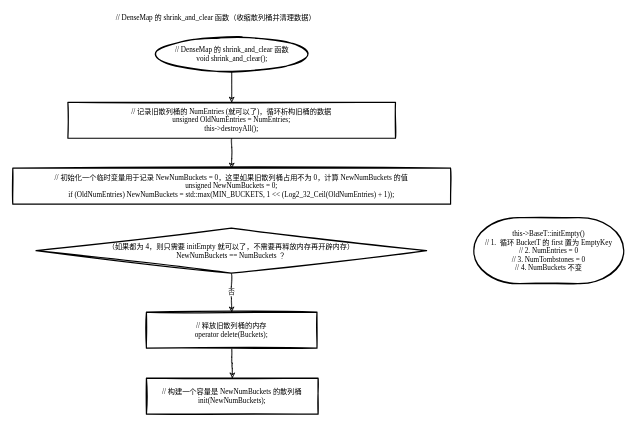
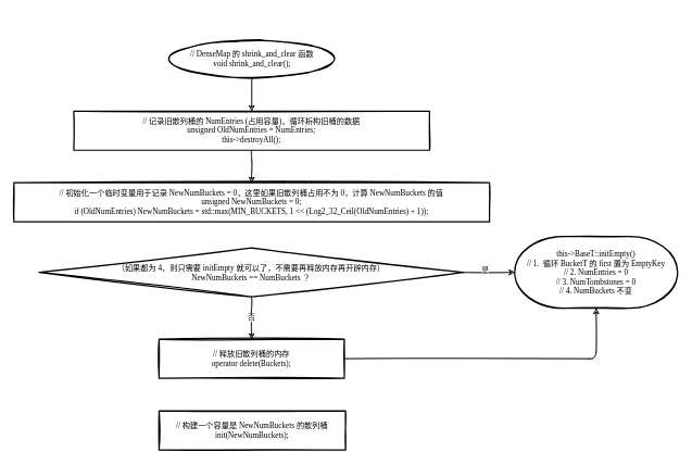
  <mxCell id="0" />
  <mxCell id="1" parent="0" />
- <mxCell id="2" value="// DenseMap 的 shrink_and_clear 函数（收缩散列桶并清理数据）" style="text;html=1;strokeColor=none;fillColor=none;align=center;verticalAlign=middle;whiteSpace=wrap;rounded=0;sketch=1;fontFamily=Comic Sans MS;" vertex="1" parent="1"><mxGeometry x="169" y="20" width="380" height="20" as="geometry" /></mxCell>
  <mxCell id="3" value="" style="edgeStyle=orthogonalEdgeStyle;rounded=1;sketch=1;orthogonalLoop=1;jettySize=auto;html=1;fontFamily=Comic Sans MS;" edge="1" parent="1" source="4" target="6"><mxGeometry relative="1" as="geometry" /></mxCell>
  <mxCell id="4" value="// DenseMap 的 shrink_and_clear 函数&lt;br&gt;void shrink_and_clear();" style="strokeWidth=2;html=1;shape=mxgraph.flowchart.start_1;whiteSpace=wrap;rounded=0;sketch=1;fillColor=#ffffff;fontFamily=Comic Sans MS;align=center;" vertex="1" parent="1"><mxGeometry x="251.5" y="60" width="267.5" height="60" as="geometry" /></mxCell>
  <mxCell id="5" value="" style="edgeStyle=orthogonalEdgeStyle;rounded=1;sketch=1;orthogonalLoop=1;jettySize=auto;html=1;fontFamily=Comic Sans MS;" edge="1" parent="1" source="6" target="7"><mxGeometry relative="1" as="geometry" /></mxCell>
- <mxCell id="6" value="&lt;div&gt;// 记录旧散列桶的 NumEntries (就可以了)，循环析构旧桶的数据&lt;/div&gt;&lt;div&gt;unsigned OldNumEntries = NumEntries;&lt;/div&gt;&lt;div&gt;this-&amp;gt;destroyAll();&lt;/div&gt;" style="whiteSpace=wrap;html=1;rounded=0;fontFamily=Comic Sans MS;strokeWidth=2;sketch=1;" vertex="1" parent="1"><mxGeometry x="112.13" y="170" width="546.25" height="60" as="geometry" /></mxCell>
+ <mxCell id="6" value="&lt;div&gt;// 记录旧散列桶的 NumEntries (占用容量)，循环析构旧桶的数据&lt;/div&gt;&lt;div&gt;unsigned OldNumEntries = NumEntries;&lt;/div&gt;&lt;div&gt;this-&amp;gt;destroyAll();&lt;/div&gt;" style="whiteSpace=wrap;html=1;rounded=0;fontFamily=Comic Sans MS;strokeWidth=2;sketch=1;" vertex="1" parent="1"><mxGeometry x="112.13" y="170" width="546.25" height="60" as="geometry" /></mxCell>
  <mxCell id="7" value="&lt;div&gt;// 初始化一个临时变量用于记录 NewNumBuckets = 0，这里如果旧散列桶占用不为 0，计算 NewNumBuckets 的值&lt;/div&gt;&lt;div&gt;unsigned NewNumBuckets = 0;&lt;/div&gt;&lt;div&gt;if (OldNumEntries) NewNumBuckets = std::max(MIN_BUCKETS, 1 &amp;lt;&amp;lt; (Log2_32_Ceil(OldNumEntries) + 1));&lt;/div&gt;" style="whiteSpace=wrap;html=1;rounded=0;fontFamily=Comic Sans MS;strokeWidth=2;sketch=1;" vertex="1" parent="1"><mxGeometry x="20.25" y="280" width="730" height="60" as="geometry" /></mxCell>
+ <mxCell id="8" style="edgeStyle=orthogonalEdgeStyle;rounded=1;sketch=1;orthogonalLoop=1;jettySize=auto;html=1;entryX=0;entryY=0.5;entryDx=0;entryDy=0;entryPerimeter=0;fontFamily=Comic Sans MS;" edge="1" parent="1" source="12" target="13"><mxGeometry relative="1" as="geometry" /></mxCell>
+ <mxCell id="9" value="是" style="edgeLabel;html=1;align=center;verticalAlign=middle;resizable=0;points=[];fontFamily=Comic Sans MS;" vertex="1" connectable="0" parent="8"><mxGeometry x="-0.172" y="3" relative="1" as="geometry"><mxPoint as="offset" /></mxGeometry></mxCell>
  <mxCell id="10" value="" style="edgeStyle=orthogonalEdgeStyle;rounded=1;sketch=1;orthogonalLoop=1;jettySize=auto;html=1;fontFamily=Comic Sans MS;" edge="1" parent="1" source="12" target="15"><mxGeometry relative="1" as="geometry" /></mxCell>
  <mxCell id="11" value="否" style="edgeLabel;html=1;align=center;verticalAlign=middle;resizable=0;points=[];fontFamily=Comic Sans MS;" vertex="1" connectable="0" parent="10"><mxGeometry x="-0.377" y="2" relative="1" as="geometry"><mxPoint x="-2" y="11.47" as="offset" /></mxGeometry></mxCell>
  <mxCell id="12" value="（如果都为 4，则只需要 initEmpty 就可以了，不需要再释放内存再开辟内存）&lt;br&gt;NewNumBuckets == NumBuckets ？" style="rhombus;whiteSpace=wrap;html=1;rounded=0;fontFamily=Comic Sans MS;strokeWidth=2;sketch=1;" vertex="1" parent="1"><mxGeometry x="59" y="380" width="651.26" height="75" as="geometry" /></mxCell>
  <mxCell id="13" value="this-&amp;gt;BaseT::initEmpty()&lt;br&gt;// 1.&amp;nbsp; 循环 BucketT 的 first 置为 EmptyKey&lt;br&gt;// 2. NumEntries = 0&lt;br&gt;// 3. NumTombstones = 0&lt;br&gt;// 4. NumBuckets 不变" style="strokeWidth=2;html=1;shape=mxgraph.flowchart.terminator;whiteSpace=wrap;rounded=0;sketch=1;fillColor=#ffffff;fontFamily=Comic Sans MS;align=center;" vertex="1" parent="1"><mxGeometry x="789" y="362.5" width="250" height="110" as="geometry" /></mxCell>
- <mxCell id="14" value="" style="edgeStyle=orthogonalEdgeStyle;rounded=1;sketch=1;orthogonalLoop=1;jettySize=auto;html=1;fontFamily=Comic Sans MS;" edge="1" parent="1" source="15" target="16"><mxGeometry relative="1" as="geometry" /></mxCell>
+ <mxCell id="14" value="" style="edgeStyle=orthogonalEdgeStyle;rounded=1;sketch=1;orthogonalLoop=1;jettySize=auto;html=1;fontFamily=Comic Sans MS;" edge="1" parent="1" source="15" target="13"><mxGeometry relative="1" as="geometry" /></mxCell>
  <mxCell id="15" value="&lt;div&gt;// 释放旧散列桶的内存&lt;/div&gt;&lt;div&gt;operator delete(Buckets);&lt;/div&gt;" style="whiteSpace=wrap;html=1;rounded=0;fontFamily=Comic Sans MS;strokeWidth=2;sketch=1;" vertex="1" parent="1"><mxGeometry x="243.07" y="520" width="284.38" height="60" as="geometry" /></mxCell>
  <mxCell id="16" value="// 构建一个容量是 NewNumBuckets 的散列桶&lt;br&gt;init(NewNumBuckets);" style="whiteSpace=wrap;html=1;rounded=0;fontFamily=Comic Sans MS;strokeWidth=2;sketch=1;" vertex="1" parent="1"><mxGeometry x="243.07" y="630" width="286.26" height="60" as="geometry" /></mxCell>
